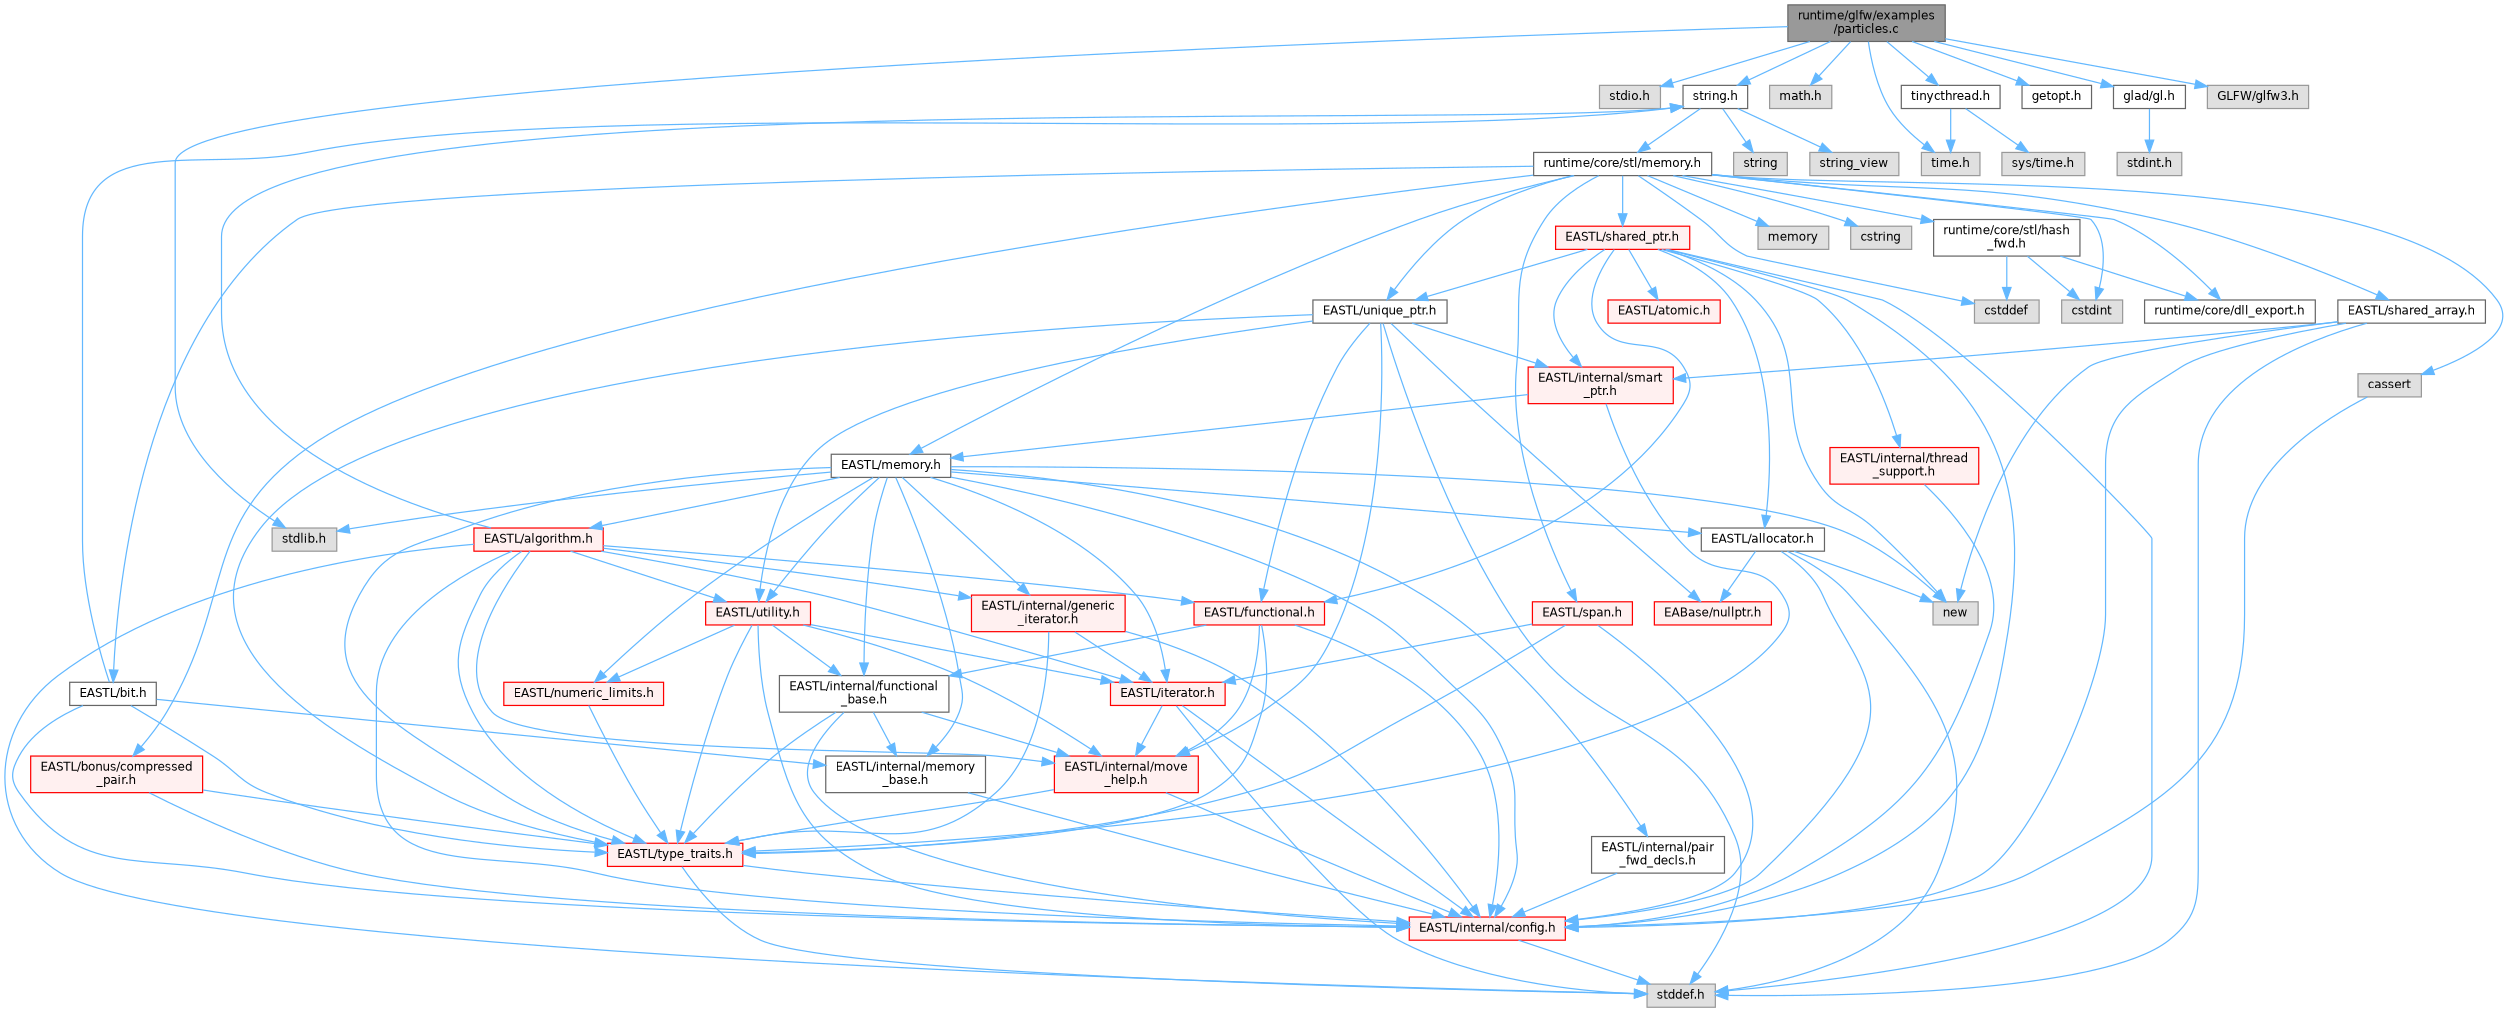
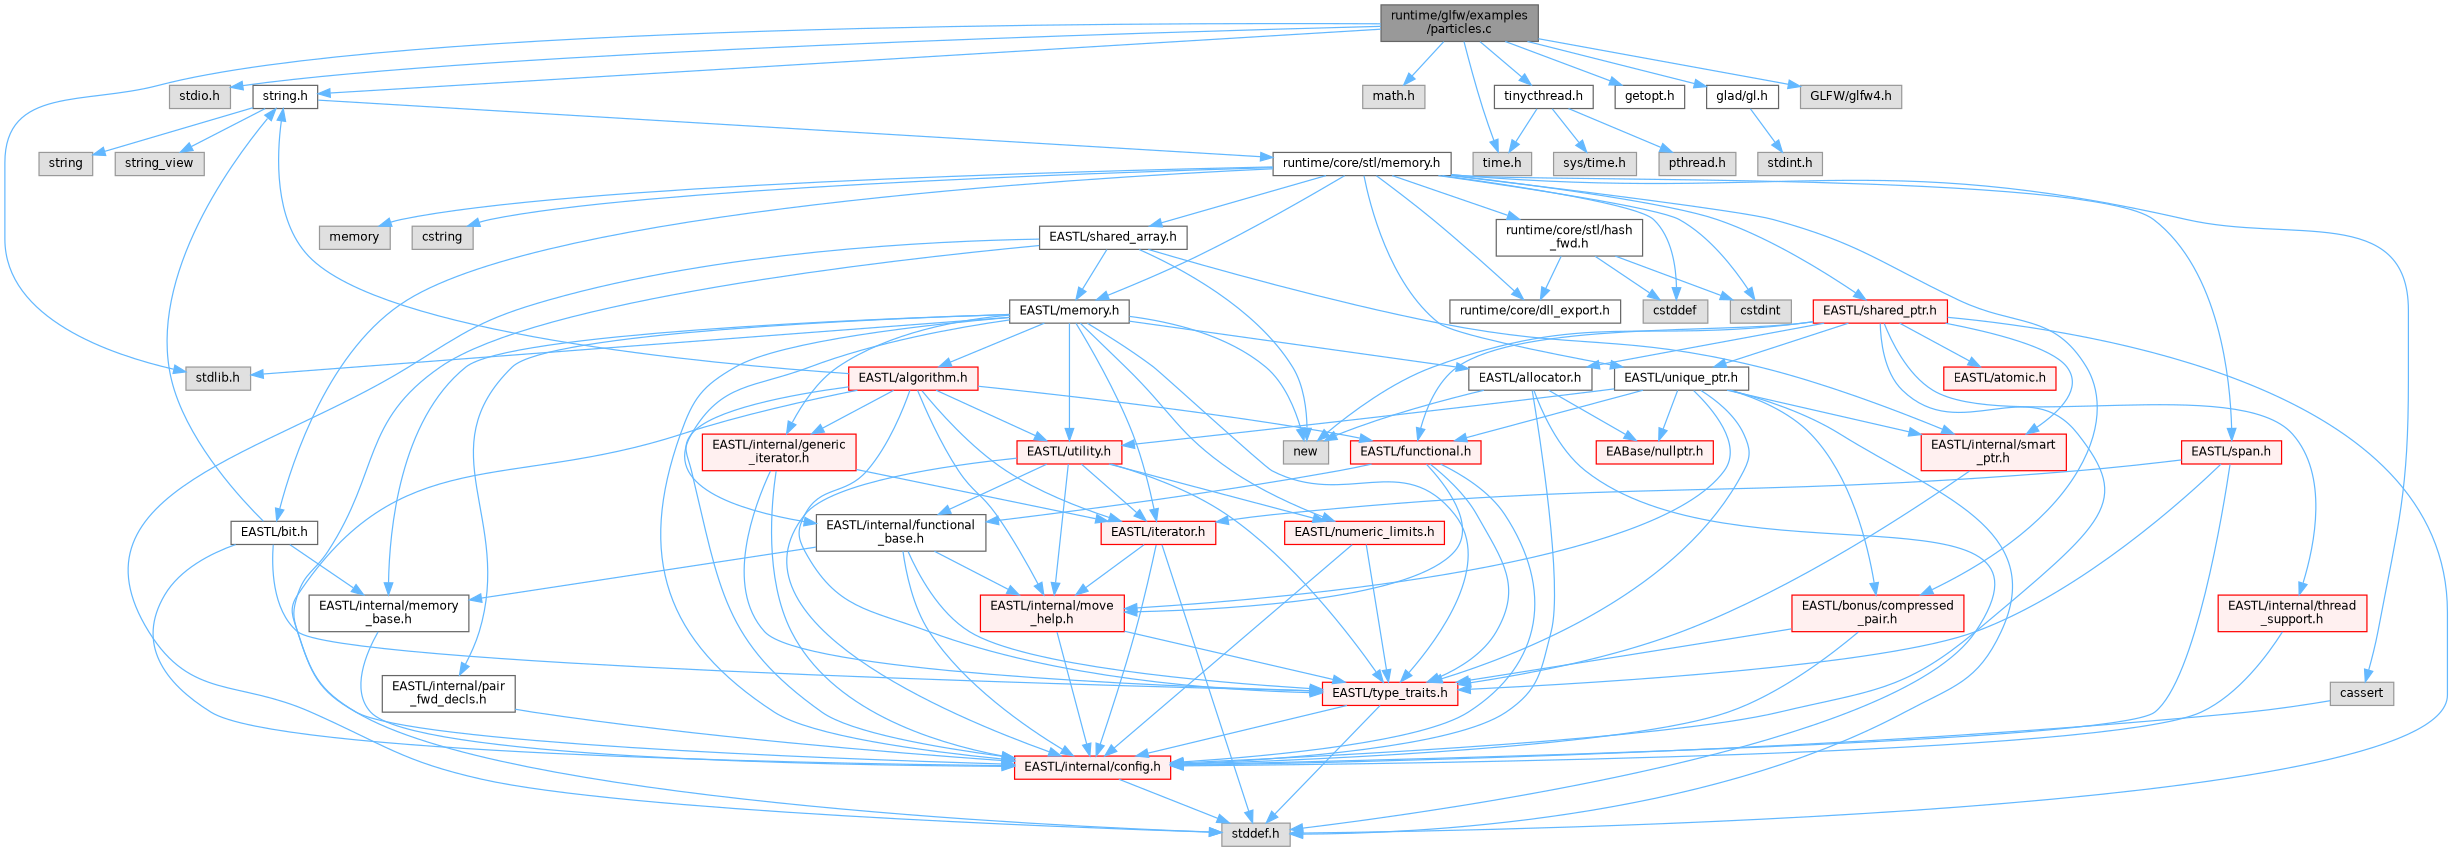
  digraph {
    node [color=grey60 fillcolor="#E0E0E0" fontname=Helvetica fontsize=10 shape=box style=filled]
    edge [color=steelblue1 fontname=Helvetica fontsize=10 labelfontname=Helvetica labelfontsize=10 style=solid]
    n1 [color=gray40 fillcolor=grey60 fontcolor=black height=0.2 label="runtime/glfw/examples\l/particles.c" width=0.4]
    n2 [height=0.2 label="stdlib.h" width=0.4]
    n3 [height=0.2 label="stdio.h" width=0.4]
    n4 [color=grey40 fillcolor=white height=0.2 label="string.h" width=0.4]
    n5 [height=0.2 label="math.h" width=0.4]
    n6 [height=0.2 label="time.h" width=0.4]
    n7 [color=grey40 fillcolor=white height=0.2 label="tinycthread.h" width=0.4]
    n8 [color=grey40 fillcolor=white height=0.2 label="getopt.h" width=0.4]
    n9 [color=grey40 fillcolor=white height=0.2 label="glad/gl.h" width=0.4]
-   n10 [height=0.2 label="GLFW/glfw3.h" width=0.4]
+   n10 [height=0.2 label="GLFW/glfw4.h" width=0.4]
    n11 [height=0.2 label=string width=0.4]
    n12 [height=0.2 label=string_view width=0.4]
    n13 [color=grey40 fillcolor=white height=0.2 label="runtime/core/stl/memory.h" width=0.4]
    n14 [height=0.2 label="sys/time.h" width=0.4]
+   n15 [height=0.2 label="pthread.h" width=0.4]
    n16 [height=0.2 label="stdint.h" width=0.4]
    n17 [height=0.2 label=cstddef width=0.4]
    n18 [height=0.2 label=cstdint width=0.4]
    n19 [height=0.2 label=cassert width=0.4]
    n20 [height=0.2 label=memory width=0.4]
    n21 [height=0.2 label=cstring width=0.4]
    n22 [color=grey40 fillcolor=white height=0.2 label="EASTL/bit.h" width=0.4]
    n23 [color=grey40 fillcolor=white height=0.2 label="EASTL/memory.h" width=0.4]
    n24 [color=grey40 fillcolor=white height=0.2 label="EASTL/shared_array.h" width=0.4]
    n25 [color=grey40 fillcolor=white height=0.2 label="EASTL/unique_ptr.h" width=0.4]
    n26 [color=red fillcolor="#FFF0F0" height=0.2 label="EASTL/bonus/compressed\l_pair.h" width=0.4]
    n27 [color=red fillcolor="#FFF0F0" height=0.2 label="EASTL/shared_ptr.h" width=0.4]
    n28 [color=red fillcolor="#FFF0F0" height=0.2 label="EASTL/span.h" width=0.4]
    n29 [color=grey40 fillcolor=white height=0.2 label="runtime/core/dll_export.h" width=0.4]
    n30 [color=grey40 fillcolor=white height=0.2 label="runtime/core/stl/hash\l_fwd.h" width=0.4]
    n31 [color=red fillcolor="#FFF0F0" height=0.2 label="EASTL/internal/config.h" width=0.4]
    n32 [color=grey40 fillcolor=white height=0.2 label="EASTL/internal/memory\l_base.h" width=0.4]
    n33 [color=red fillcolor="#FFF0F0" height=0.2 label="EASTL/type_traits.h" width=0.4]
    n34 [color=red fillcolor="#FFF0F0" height=0.2 label="EASTL/internal/generic\l_iterator.h" width=0.4]
    n35 [color=red fillcolor="#FFF0F0" height=0.2 label="EASTL/iterator.h" width=0.4]
    n36 [color=grey40 fillcolor=white height=0.2 label="EASTL/internal/pair\l_fwd_decls.h" width=0.4]
    n37 [color=grey40 fillcolor=white height=0.2 label="EASTL/internal/functional\l_base.h" width=0.4]
    n38 [color=red fillcolor="#FFF0F0" height=0.2 label="EASTL/algorithm.h" width=0.4]
    n39 [color=red fillcolor="#FFF0F0" height=0.2 label="EASTL/utility.h" width=0.4]
    n40 [color=red fillcolor="#FFF0F0" height=0.2 label="EASTL/numeric_limits.h" width=0.4]
    n41 [color=grey40 fillcolor=white height=0.2 label="EASTL/allocator.h" width=0.4]
    n42 [height=0.2 label=new width=0.4]
    n43 [height=0.2 label="stddef.h" width=0.4]
    n44 [color=red fillcolor="#FFF0F0" height=0.2 label="EASTL/internal/smart\l_ptr.h" width=0.4]
    n45 [color=red fillcolor="#FFF0F0" height=0.2 label="EASTL/internal/move\l_help.h" width=0.4]
    n46 [color=red fillcolor="#FFF0F0" height=0.2 label="EASTL/functional.h" width=0.4]
    n47 [color=red fillcolor="#FFF0F0" height=0.2 label="EABase/nullptr.h" width=0.4]
    n48 [color=red fillcolor="#FFF0F0" height=0.2 label="EASTL/internal/thread\l_support.h" width=0.4]
    n49 [color=red fillcolor="#FFF0F0" height=0.2 label="EASTL/atomic.h" width=0.4]
    n1 -> n2
    n1 -> n3
    n1 -> n4
    n1 -> n5
    n1 -> n6
    n1 -> n7
    n1 -> n8
    n1 -> n9
    n1 -> n10
    n4 -> n11
    n4 -> n12
    n4 -> n13
    n7 -> n6
    n7 -> n14
+   n7 -> n15
    n9 -> n16
    n13 -> n17
    n13 -> n18
    n13 -> n19
    n13 -> n20
    n13 -> n21
    n13 -> n22
    n13 -> n23
    n13 -> n24
    n13 -> n25
    n13 -> n26
    n13 -> n27
    n13 -> n28
    n13 -> n29
    n13 -> n30
    n19 -> n31
    n22 -> n4
    n22 -> n31
    n22 -> n32
    n22 -> n33
    n23 -> n2
    n23 -> n31
    n23 -> n32
    n23 -> n33
    n23 -> n34
    n23 -> n35
    n23 -> n36
    n23 -> n37
    n23 -> n38
    n23 -> n39
    n23 -> n40
    n23 -> n41
    n23 -> n42
    n24 -> n31
    n24 -> n42
    n24 -> n43
    n24 -> n44
+   n25 -> n26
    n25 -> n33
    n25 -> n39
    n25 -> n43
    n25 -> n44
    n25 -> n45
    n25 -> n46
    n25 -> n47
    n26 -> n31
    n26 -> n33
    n27 -> n25
    n27 -> n31
    n27 -> n41
    n27 -> n42
    n27 -> n43
    n27 -> n44
    n27 -> n46
    n27 -> n48
    n27 -> n49
    n28 -> n31
    n28 -> n33
    n28 -> n35
    n30 -> n17
    n30 -> n18
    n30 -> n29
    n31 -> n43
    n32 -> n31
    n33 -> n31
    n33 -> n43
    n34 -> n31
    n34 -> n33
    n34 -> n35
    n35 -> n31
    n35 -> n43
    n35 -> n45
    n36 -> n31
    n37 -> n31
    n37 -> n32
    n37 -> n33
    n37 -> n45
    n38 -> n4
    n38 -> n31
    n38 -> n33
    n38 -> n34
    n38 -> n35
    n38 -> n39
    n38 -> n43
    n38 -> n45
    n38 -> n46
    n39 -> n31
    n39 -> n33
    n39 -> n35
    n39 -> n37
    n39 -> n40
    n39 -> n45
+   n40 -> n31
    n40 -> n33
    n41 -> n31
    n41 -> n42
    n41 -> n43
    n41 -> n47
-   n44 -> n23
+   n24 -> n23
    n44 -> n33
    n45 -> n31
    n45 -> n33
    n46 -> n31
    n46 -> n33
    n46 -> n37
    n46 -> n45
    n48 -> n31
  }
